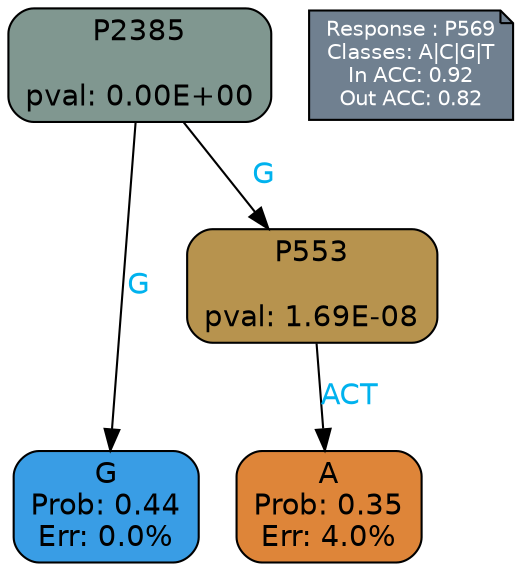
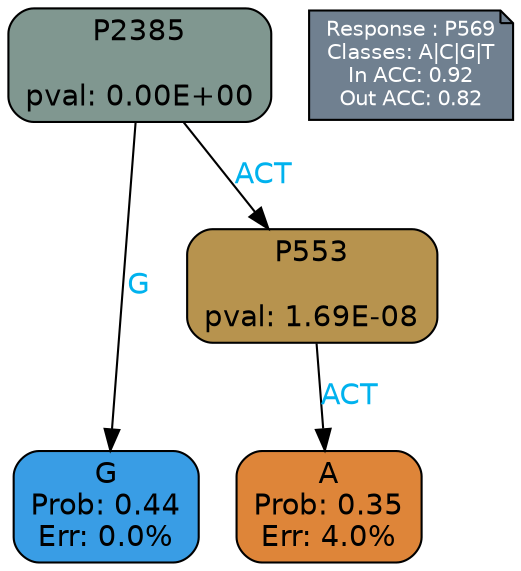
  digraph {
    ranksep=equally
    splines=polylines
    node [color=black fontname=helvetica shape=box style="filled, rounded"]
    edge [fontcolor=deepskyblue2 fontname=helvetica]
    n1 [fillcolor="#de8539" label="A\nProb: 0.35\nErr: 4.0%"]
    n2 [fillcolor="#399de5" label="G\nProb: 0.44\nErr: 0.0%"]
    n3 [align=left fillcolor=slategray fontcolor=white fontsize=10 label="Response : P569\nClasses: A|C|G|T\nIn ACC: 0.92\nOut ACC: 0.82\n" shape=note style=filled]
    n4 [fillcolor="#809790" label="P2385\n\npval: 0.00E+00"]
    n5 [fillcolor="#b7934e" label="P553\n\npval: 1.69E-08"]
    subgraph sub_1 {
      rank=same
      n1
      n2
    }
    subgraph sub_2 {
      rank=same
      n3
      n4
    }
    n4 -> n2 [label=G]
-   n4 -> n5 [label=G]
+   n4 -> n5 [label=ACT]
    n5 -> n1 [label=ACT]
  }
